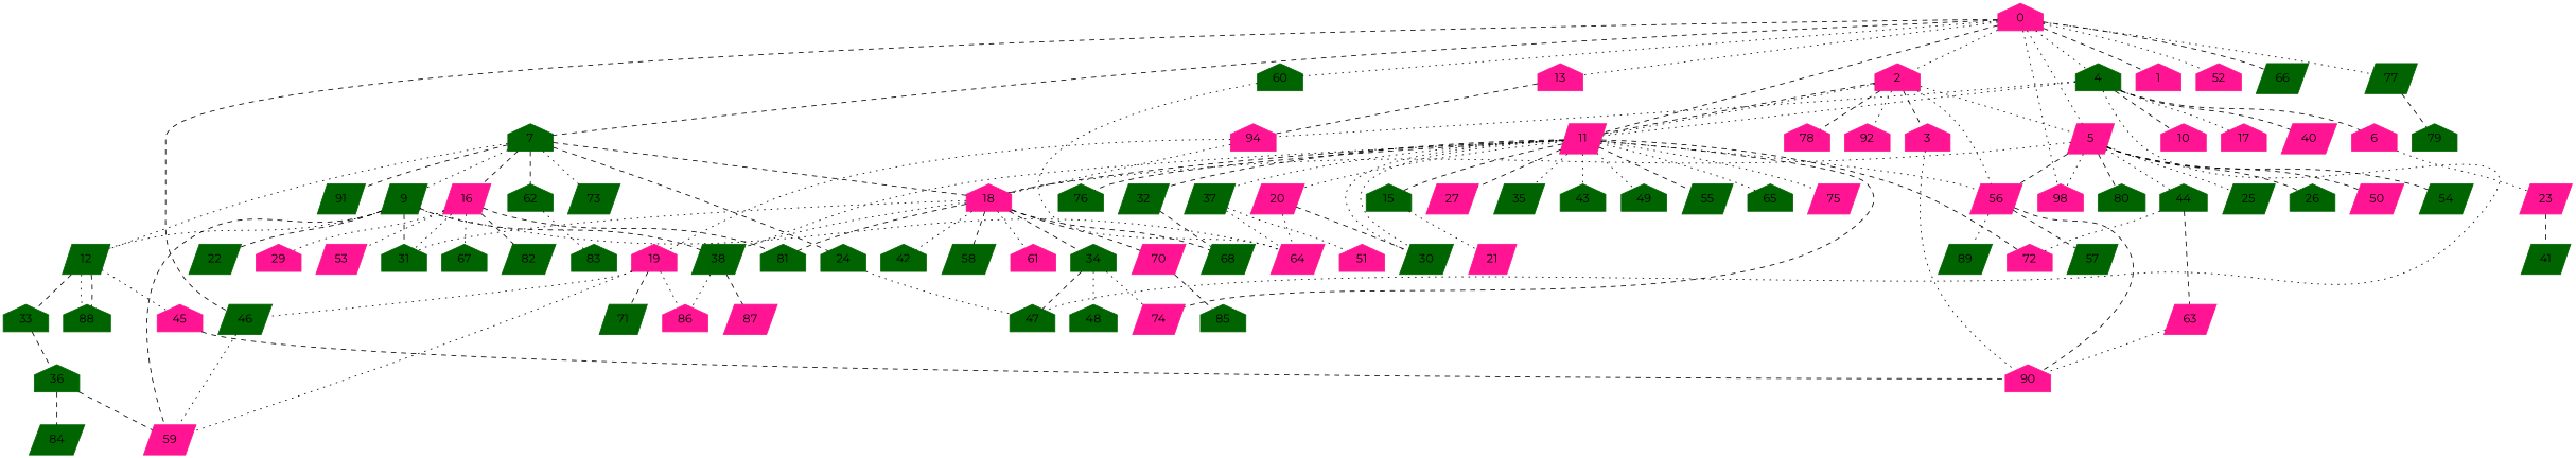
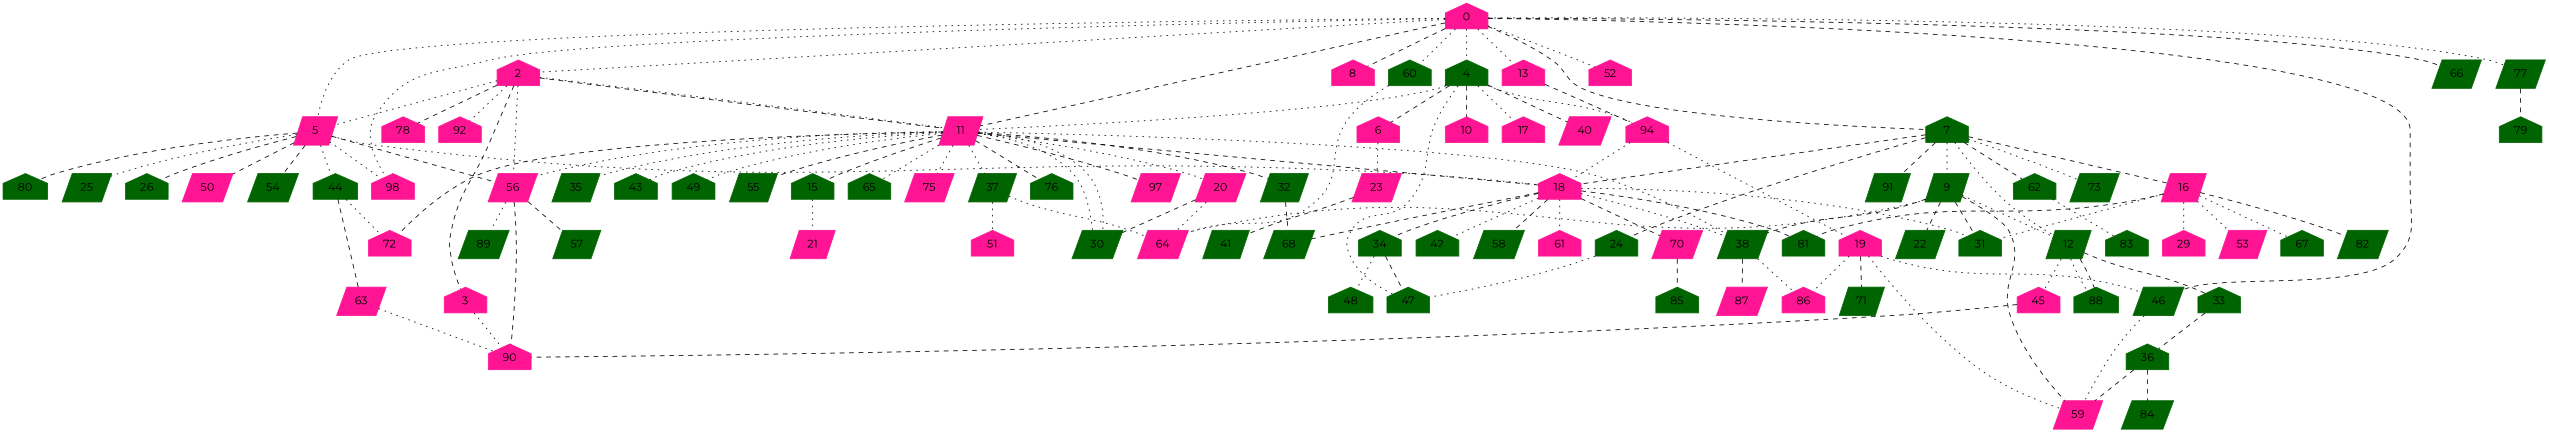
  graph {
    fontname=Montserrat
    node [color=darkgreen fontname=Montserrat shape=house style=filled]
    edge [fontname=Montserrat style=dotted]
    n1 [color=deeppink label=0]
    2 [color=deeppink]
    4
    5 [color=deeppink shape=parallelogram]
    7
-   8 [color=deeppink label=1]
+   8 [color=deeppink]
    11 [color=deeppink shape=parallelogram]
    13 [color=deeppink]
    n9 [color=deeppink label=98]
    46 [shape=parallelogram]
    52 [color=deeppink]
    60
    66 [shape=parallelogram]
    77 [shape=parallelogram]
    3 [color=deeppink]
    56 [color=deeppink shape=parallelogram]
    78 [color=deeppink]
    92 [color=deeppink]
    6 [color=deeppink]
    10 [color=deeppink]
    n21 [color=deeppink label=94]
    17 [color=deeppink]
    40 [color=deeppink shape=parallelogram]
    47
    18 [color=deeppink]
    25 [shape=parallelogram]
    26
    44
    50 [color=deeppink shape=parallelogram]
    54 [shape=parallelogram]
    80
    9 [shape=parallelogram]
    12 [shape=parallelogram]
    16 [color=deeppink shape=parallelogram]
    24
    62
    73 [shape=parallelogram]
    91 [shape=parallelogram]
    38 [shape=parallelogram]
    15
    20 [color=deeppink shape=parallelogram]
-   27 [color=deeppink shape=parallelogram]
+   27 [color=deeppink shape=parallelogram label=97]
    30 [shape=parallelogram]
    32 [shape=parallelogram]
    35 [shape=parallelogram]
    37 [shape=parallelogram]
    43
    49
    55 [shape=parallelogram]
    65
    72 [color=deeppink]
-   74 [color=deeppink shape=parallelogram]
    75 [color=deeppink shape=parallelogram]
    76
    59 [color=deeppink shape=parallelogram]
    64 [color=deeppink shape=parallelogram]
    79
    90 [color=deeppink]
    57 [shape=parallelogram]
    89 [shape=parallelogram]
    23 [color=deeppink shape=parallelogram]
    19 [color=deeppink]
    31
    81
    34
    42
    58 [shape=parallelogram]
    61 [color=deeppink]
    68 [shape=parallelogram]
    70 [color=deeppink shape=parallelogram]
    63 [color=deeppink shape=parallelogram]
    41 [shape=parallelogram]
    22 [shape=parallelogram]
    33
    45 [color=deeppink]
    88
    29 [color=deeppink]
    53 [color=deeppink shape=parallelogram]
    67
    82 [shape=parallelogram]
    83
    86 [color=deeppink]
    87 [color=deeppink shape=parallelogram]
    21 [color=deeppink shape=parallelogram]
    51 [color=deeppink]
    36
    71 [shape=parallelogram]
    48
    85
    84 [shape=parallelogram]
    n1 -- 2
    n1 -- 4
    n1 -- 5
    n1 -- 7 [style=dashed]
    n1 -- 8 [style=dashed]
    n1 -- 11 [style=dashed]
    n1 -- 13
    n1 -- n9
    n1 -- 46 [style=dashed]
    n1 -- 52
    n1 -- 60
    n1 -- 66 [style=dashed]
    n1 -- 77
    2 -- 5
    2 -- 11 [style=dashed]
    2 -- 11
    2 -- 3 [style=dashed]
    2 -- 56
    2 -- 78 [style=dashed]
    2 -- 92
    4 -- 11
    4 -- 6 [style=dashed]
    4 -- 10 [style=dashed]
    4 -- n21
    4 -- 17
    4 -- 40 [style=dashed]
    4 -- 47
    5 -- n9
    5 -- 56 [style=dashed]
    5 -- 18
    5 -- 25
    5 -- 26 [style=dashed]
    5 -- 44
    5 -- 50 [style=dashed]
    5 -- 54 [style=dashed]
    5 -- 80 [style=dashed]
    7 -- 18 [style=dashed]
    7 -- 9
    7 -- 12
    7 -- 16 [style=dashed]
    7 -- 24 [style=dashed]
    7 -- 62 [style=dashed]
    7 -- 73
    7 -- 91 [style=dashed]
    11 -- 56
    11 -- 18 [style=dashed]
    11 -- 38
    11 -- 15 [style=dashed]
    11 -- 20
    11 -- 27 [style=dashed]
    11 -- 30
    11 -- 30
    11 -- 32 [style=dashed]
    11 -- 35
    11 -- 37
    11 -- 43
    11 -- 49
    11 -- 55 [style=dashed]
    11 -- 65
    11 -- 72 [style=dashed]
-   11 -- 74 [style=dashed]
    11 -- 75
    11 -- 76 [style=dashed]
    13 -- n21 [style=dashed]
    46 -- 59
    60 -- 64
    77 -- 79 [style=dashed]
    3 -- 90
    56 -- 90 [style=dashed]
    56 -- 57 [style=dashed]
    56 -- 89
    6 -- 23
    n21 -- 18
    n21 -- 19
    18 -- 38
    18 -- 31
    18 -- 81 [style=dashed]
    18 -- 34 [style=dashed]
    18 -- 42
    18 -- 58 [style=dashed]
    18 -- 61
    18 -- 68 [style=dashed]
    18 -- 70 [style=dashed]
    44 -- 72
    44 -- 63 [style=dashed]
    9 -- 12
    9 -- 38 [style=dashed]
    9 -- 59 [style=dashed]
    9 -- 64
    9 -- 31 [style=dashed]
    9 -- 22 [style=dashed]
    12 -- 33 [style=dashed]
    12 -- 45
    12 -- 88
    12 -- 88 [style=dashed]
    16 -- 31
    16 -- 81 [style=dashed]
    16 -- 29
    16 -- 53
    16 -- 67
    16 -- 82 [style=dashed]
    24 -- 47
    62 -- 83
    38 -- 86
    38 -- 87 [style=dashed]
    15 -- 21
    20 -- 30 [style=dashed]
    20 -- 64
    32 -- 68 [style=dashed]
    37 -- 64
    37 -- 51
    23 -- 41 [style=dashed]
    19 -- 46
    19 -- 59
    19 -- 86
    19 -- 71 [style=dashed]
    34 -- 47 [style=dashed]
-   34 -- 74
    34 -- 48
    70 -- 85 [style=dashed]
    63 -- 90
    33 -- 36 [style=dashed]
    45 -- 90 [style=dashed]
    36 -- 59 [style=dashed]
    36 -- 84 [style=dashed]
  }
